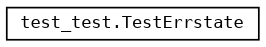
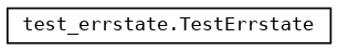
  digraph {
    rankdir=LR
    fontname="DejaVu Sans Mono"
-   n1 [color=black fillcolor=white fontname="DejaVu Sans Mono" fontsize=10 height=0.2 label="test_test.TestErrstate" shape=record style=filled width=0.4]
+   n1 [color=black fillcolor=white fontname="DejaVu Sans Mono" fontsize=10 height=0.2 label="test_errstate.TestErrstate" shape=record style=filled width=0.4]
  }
